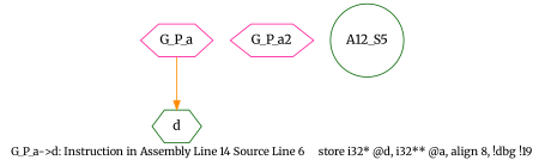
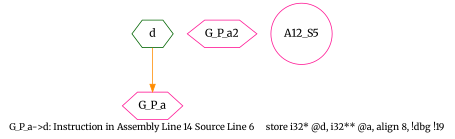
  digraph {
    fontsize=12
    label="G_P_a->d: Instruction in Assembly Line 14 Source Line 6	store i32* @d, i32** @a, align 8, !dbg !19"
    fontname=Merriweather
    node [color=deeppink shape=hexagon fontname=Merriweather]
    G_P_a
    d [color=darkgreen]
    G_P_a2
-   A12_S5 [color=darkgreen shape=circle]
-   G_P_a -> d [color=darkorange fontname=Merriweather]
+   A12_S5 [shape=circle]
+   d -> G_P_a [color=darkorange fontname=Merriweather]
  }
